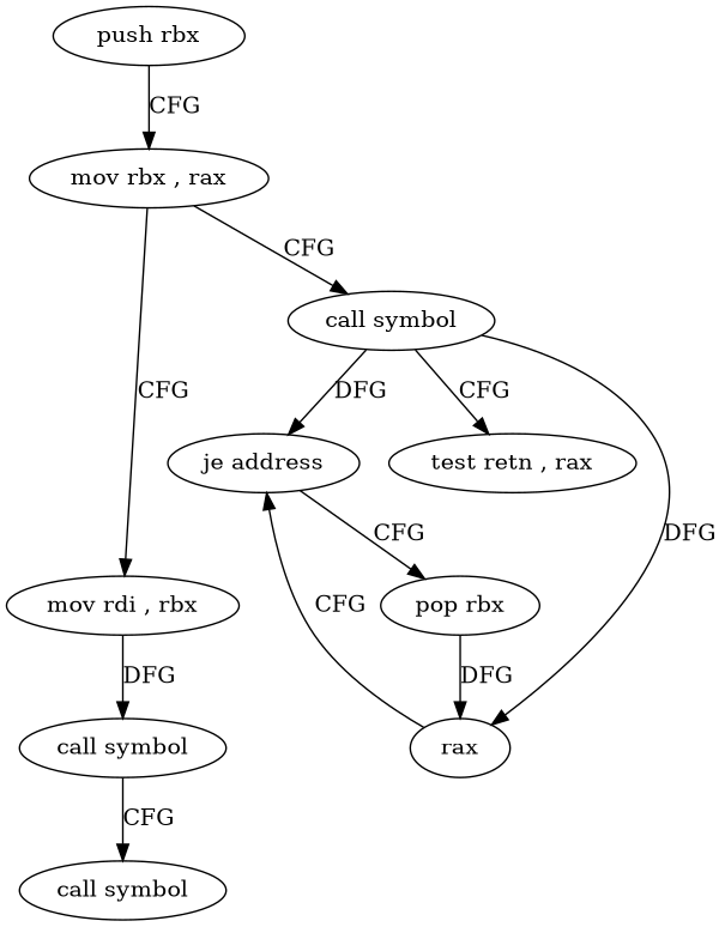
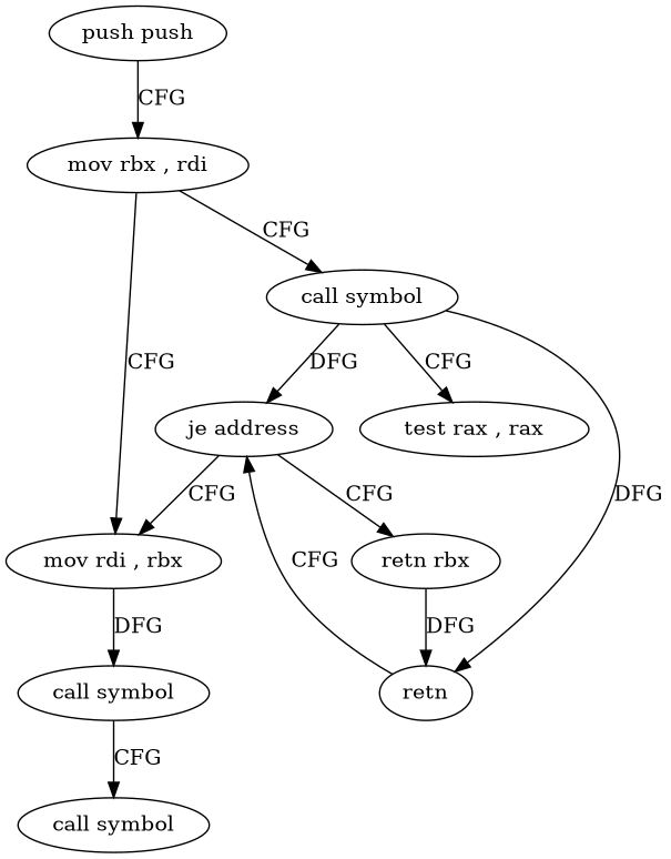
  digraph {
-   n1 [label="push rbx"]
-   n2 [label="mov rbx , rax"]
+   n1 [label="push push"]
+   n2 [label="mov rbx , rdi"]
    n3 [label="call symbol"]
    n4 [label="mov rdi , rbx"]
-   n5 [label="test retn , rax"]
+   n5 [label="test rax , rax"]
    n6 [label="je address"]
-   n7 [label=rax]
+   n7 [label=retn]
    n8 [label="call symbol"]
-   n9 [label="pop rbx"]
+   n9 [label="retn rbx"]
    n10 [label="call symbol"]
    n1 -> n2 [label=CFG]
    n2 -> n3 [label=CFG]
    n2 -> n4 [label=CFG]
    n3 -> n5 [label=CFG]
    n3 -> n6 [label=DFG]
    n3 -> n7 [label=DFG]
    n4 -> n8 [label=DFG]
+   n6 -> n4 [label=CFG]
    n6 -> n9 [label=CFG]
    n7 -> n6 [label=CFG]
    n8 -> n10 [label=CFG]
    n9 -> n7 [label=DFG]
  }
